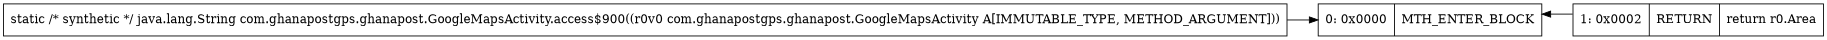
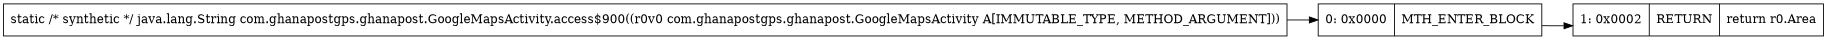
  digraph {
    rankdir=LR
    node [shape=record]
    n1 [label="{0\:\ 0x0000|MTH_ENTER_BLOCK\l}"]
    n2 [label="{1\:\ 0x0002|RETURN\l|return r0.Area\l}"]
    n3 [label="{static \/* synthetic *\/ java.lang.String com.ghanapostgps.ghanapost.GoogleMapsActivity.access$900((r0v0 com.ghanapostgps.ghanapost.GoogleMapsActivity A[IMMUTABLE_TYPE, METHOD_ARGUMENT])) }"]
-   n2 -> n1
+   n1 -> n2
    n3 -> n1
  }
